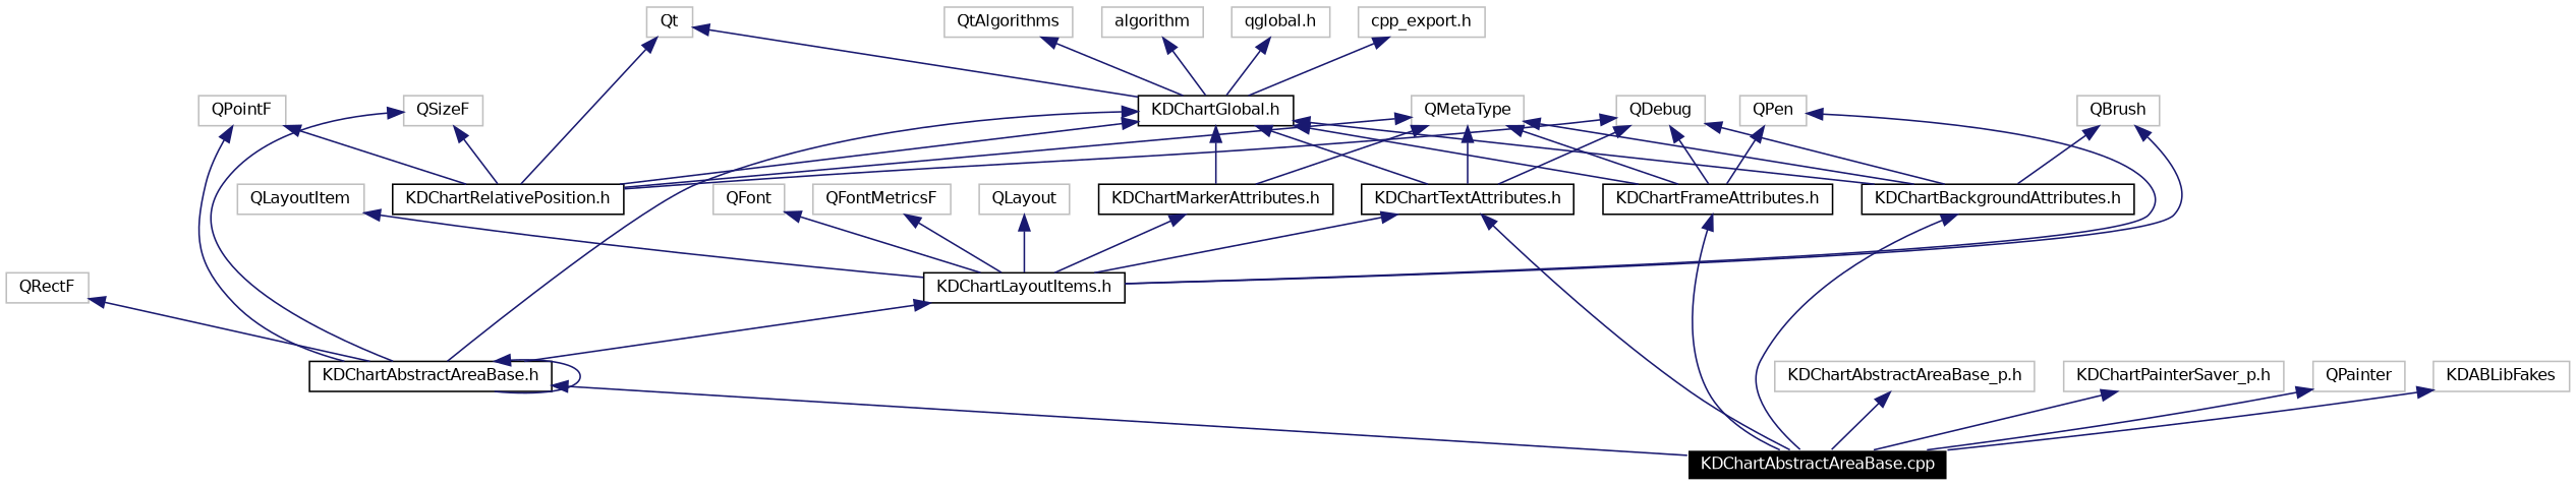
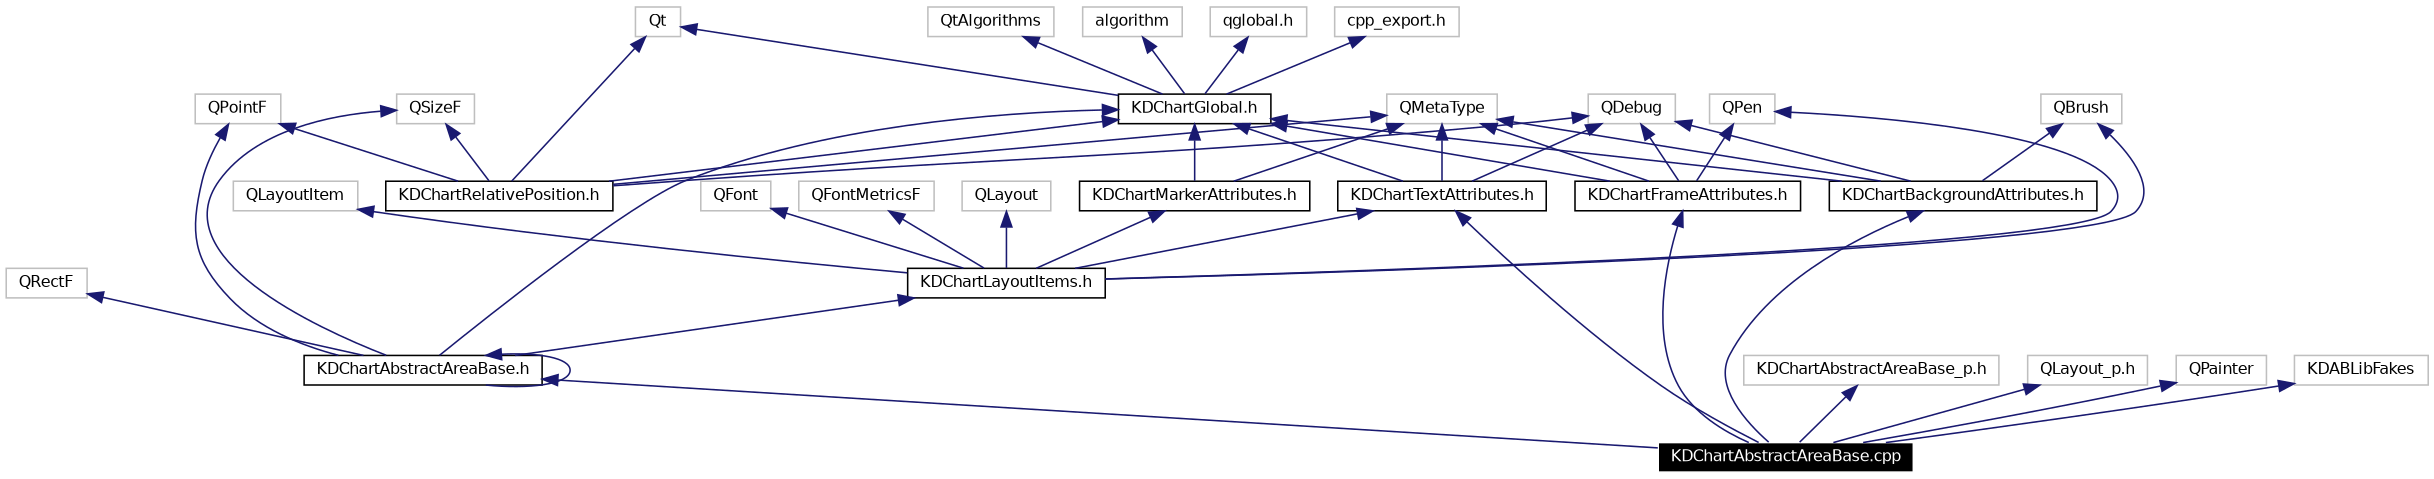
  digraph {
    node [color=grey75 fontname=Helvetica fontsize=10 shape=record]
    edge [color=midnightblue dir=back fontname=Helvetica fontsize=10 labelfontname=Helvetica labelfontsize=10 style=solid]
    n1 [color=white fillcolor=black fontcolor=white height=0.2 label="KDChartAbstractAreaBase.cpp" style=filled width=0.4]
    n2 [color=black height=0.2 label="KDChartAbstractAreaBase.h" width=0.4]
    n3 [height=0.2 label=QPointF width=0.4]
    n4 [color=black height=0.2 label="KDChartRelativePosition.h" width=0.4]
    n5 [height=0.2 label=QSizeF width=0.4]
    n6 [height=0.2 label=QRectF width=0.4]
    n7 [color=black height=0.2 label="KDChartGlobal.h" width=0.4]
    n8 [color=black height=0.2 label="KDChartTextAttributes.h" width=0.4]
    n9 [color=black height=0.2 label="KDChartMarkerAttributes.h" width=0.4]
    n10 [color=black height=0.2 label="KDChartBackgroundAttributes.h" width=0.4]
    n11 [color=black height=0.2 label="KDChartFrameAttributes.h" width=0.4]
    n12 [color=black height=0.2 label="KDChartLayoutItems.h" width=0.4]
    n13 [height=0.2 label="qglobal.h" width=0.4]
    n14 [height=0.2 label="cpp_export.h" width=0.4]
    n15 [height=0.2 label=QtAlgorithms width=0.4]
    n16 [height=0.2 label=algorithm width=0.4]
    n17 [height=0.2 label=Qt width=0.4]
    n18 [height=0.2 label=QBrush width=0.4]
    n19 [height=0.2 label=QFont width=0.4]
    n20 [height=0.2 label=QFontMetricsF width=0.4]
    n21 [height=0.2 label=QLayout width=0.4]
    n22 [height=0.2 label=QLayoutItem width=0.4]
    n23 [height=0.2 label=QPen width=0.4]
    n24 [height=0.2 label=QDebug width=0.4]
    n25 [height=0.2 label=QMetaType width=0.4]
    n26 [height=0.2 label="KDChartAbstractAreaBase_p.h" width=0.4]
-   n27 [height=0.2 label="KDChartPainterSaver_p.h" width=0.4]
+   n27 [height=0.2 label="QLayout_p.h" width=0.4]
    n28 [height=0.2 label=QPainter width=0.4]
    n29 [height=0.2 label=KDABLibFakes width=0.4]
    n2 -> n1
    n2 -> n2
    n3 -> n2
    n3 -> n4
    n5 -> n2
    n5 -> n4
    n6 -> n2
    n7 -> n2
    n7 -> n4
    n7 -> n8
    n7 -> n9
    n7 -> n10
    n7 -> n11
    n8 -> n1
    n8 -> n12
    n9 -> n12
    n10 -> n1
    n11 -> n1
    n12 -> n2
    n13 -> n7
    n14 -> n7
    n15 -> n7
    n16 -> n7
    n17 -> n4
    n17 -> n7
    n18 -> n10
    n18 -> n12
    n19 -> n12
    n20 -> n12
    n21 -> n12
    n22 -> n12
    n23 -> n11
    n23 -> n12
    n24 -> n4
    n24 -> n8
    n24 -> n10
    n24 -> n11
    n25 -> n4
    n25 -> n8
    n25 -> n9
    n25 -> n10
    n25 -> n11
    n26 -> n1
    n27 -> n1
    n28 -> n1
    n29 -> n1
  }
